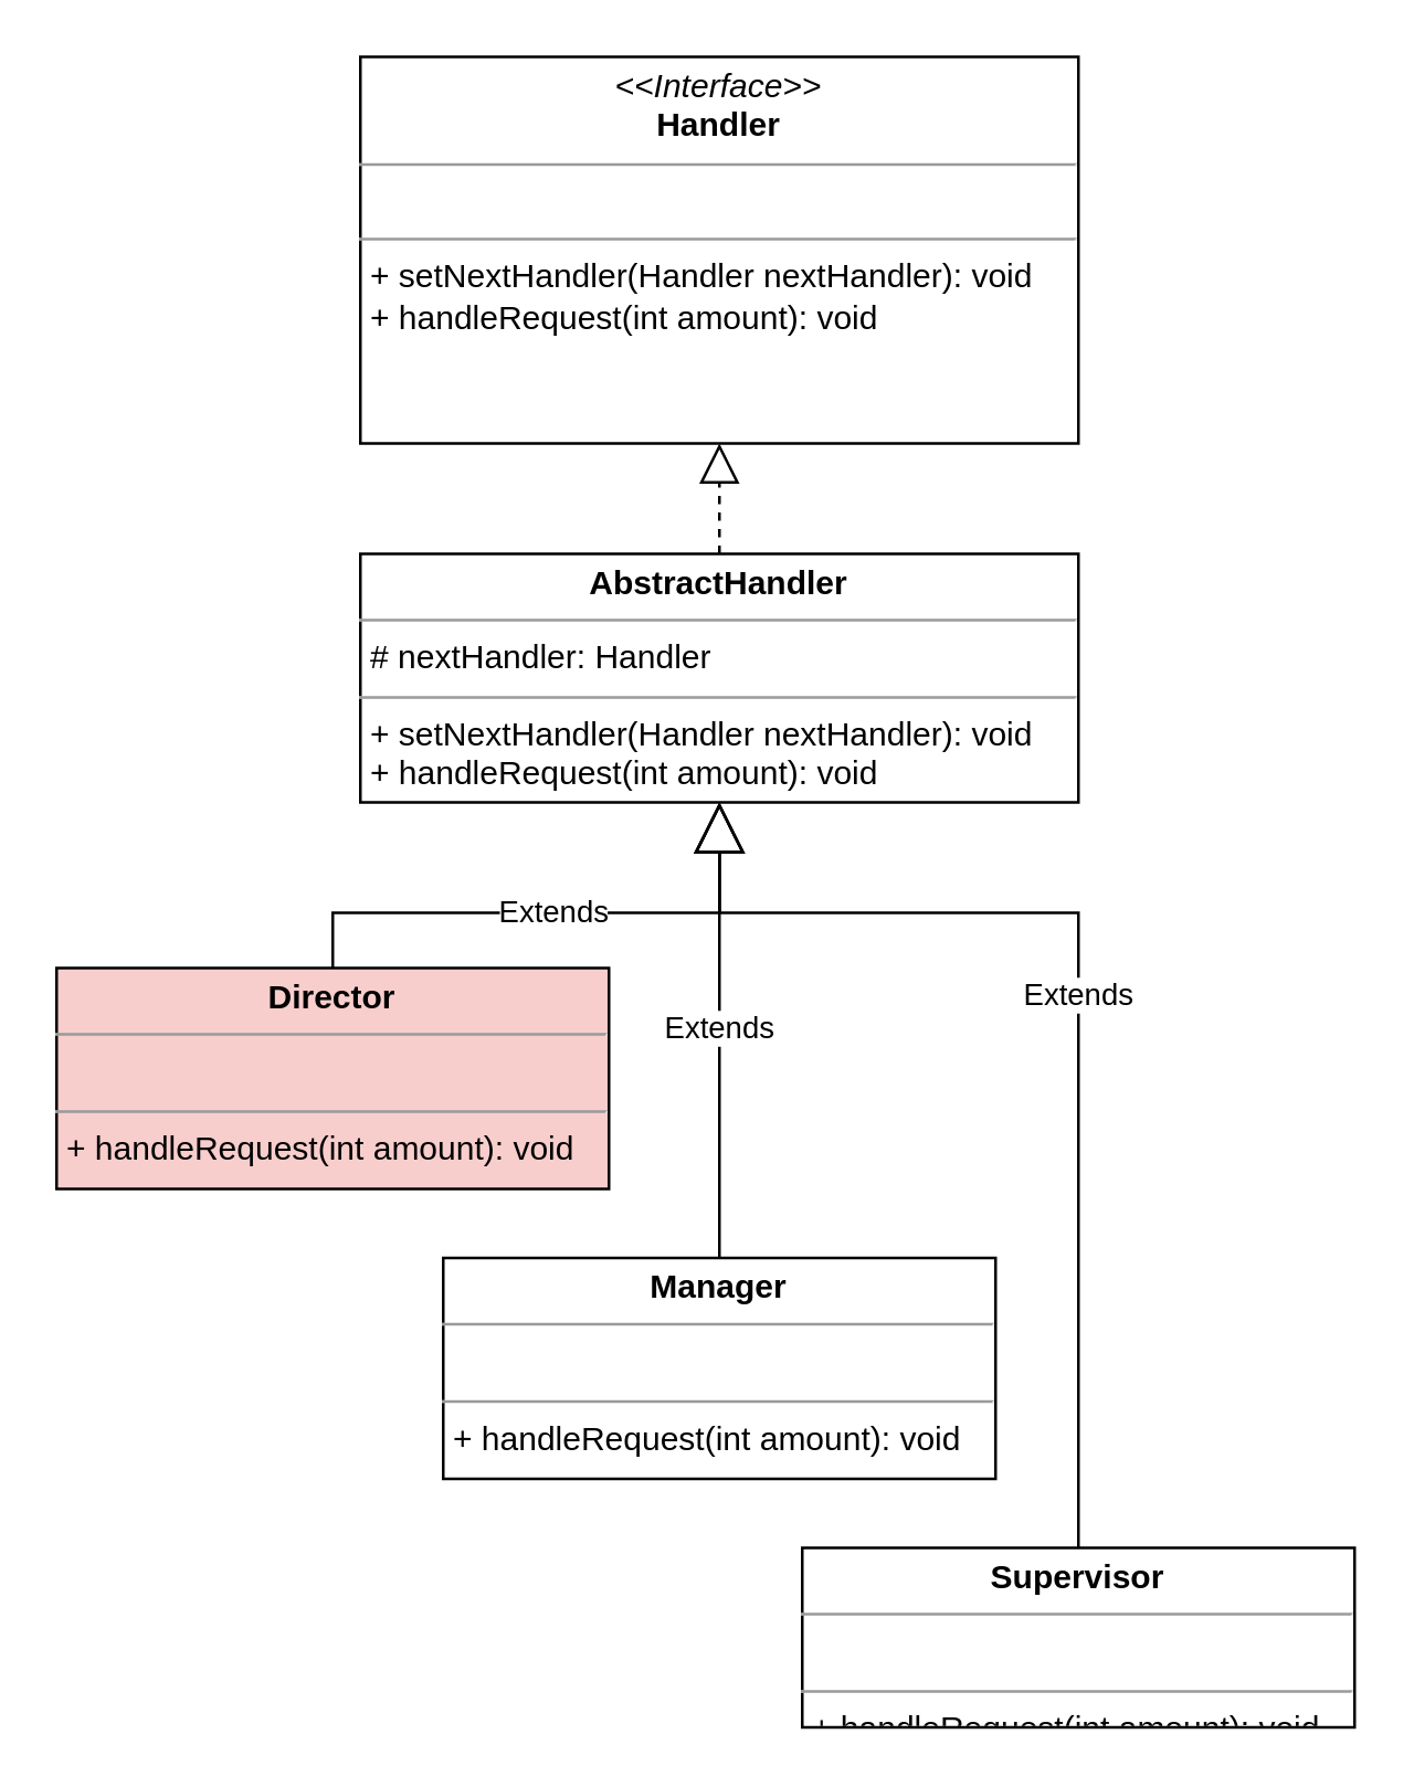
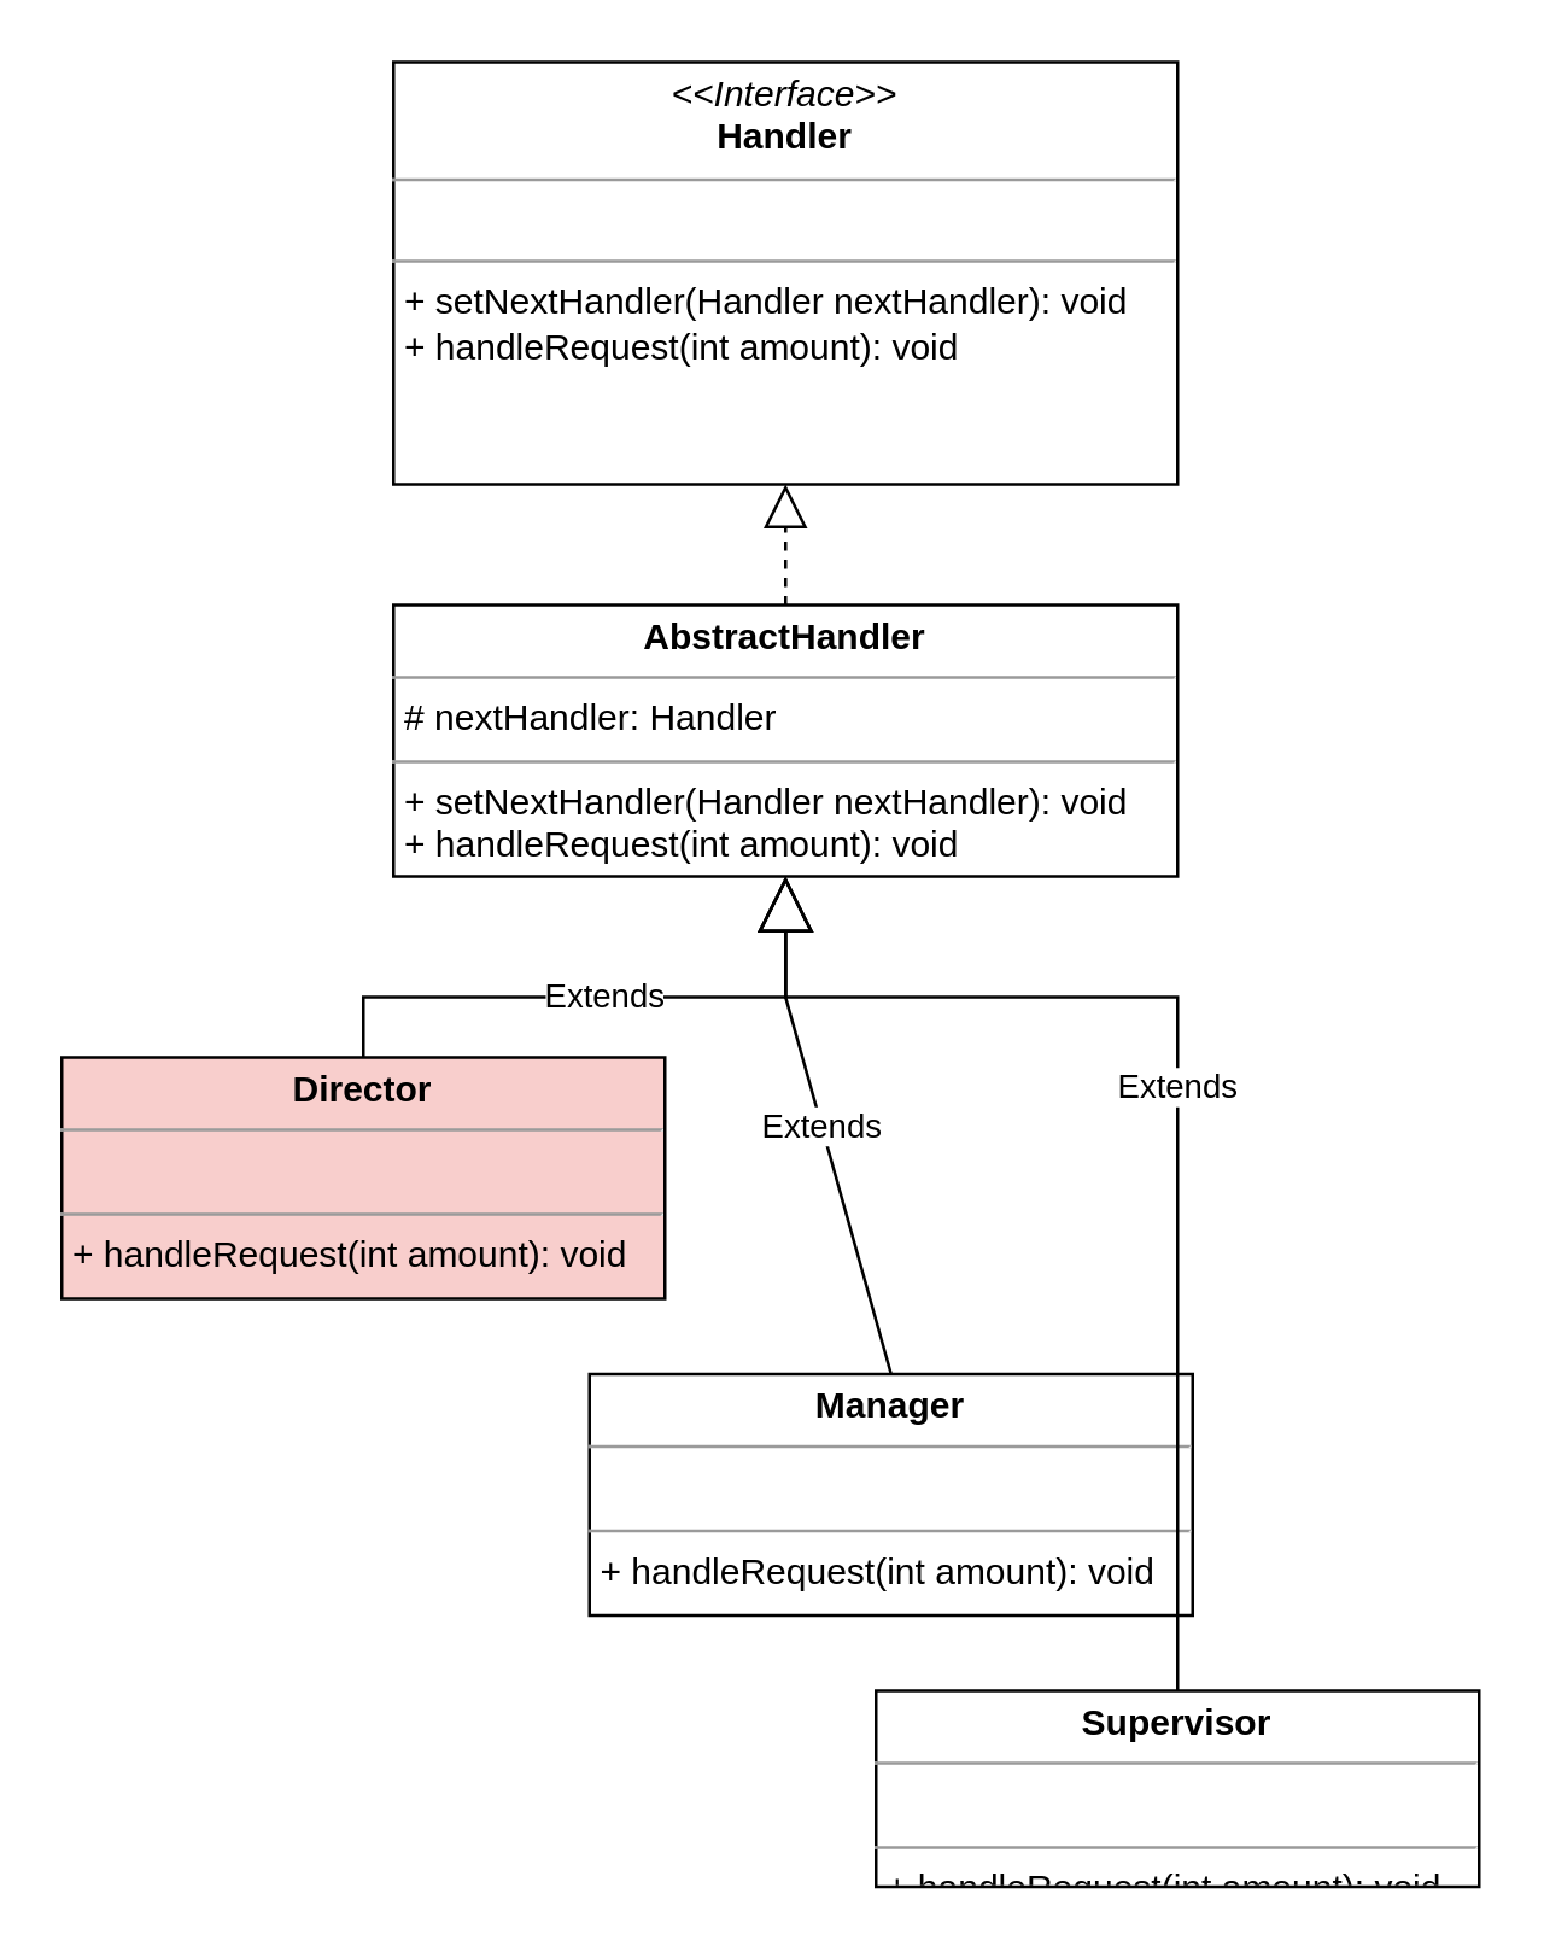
  <mxCell id="0" />
  <mxCell id="1" parent="0" />
  <mxCell id="2" value="&lt;p style=&quot;margin:0px;margin-top:4px;text-align:center;&quot;&gt;&lt;i&gt;&amp;lt;&amp;lt;Interface&amp;gt;&amp;gt;&lt;/i&gt;&lt;br&gt;&lt;b&gt;Handler&lt;/b&gt;&lt;br&gt;&lt;/p&gt;&lt;hr size=&quot;1&quot;&gt;&lt;p style=&quot;margin:0px;margin-left:4px;&quot;&gt;&amp;nbsp;&lt;/p&gt;&lt;hr size=&quot;1&quot;&gt;&lt;p style=&quot;margin:0px;margin-left:4px;&quot;&gt;+ setNextHandler(Handler nextHandler): void&lt;br&gt;+ handleRequest(int amount): void&lt;/p&gt;" style="verticalAlign=top;align=left;overflow=fill;fontSize=12;fontFamily=Helvetica;html=1;whiteSpace=wrap;" vertex="1" parent="1"><mxGeometry x="130" y="20" width="260" height="140" as="geometry" /></mxCell>
  <mxCell id="3" value="&lt;p style=&quot;margin:0px;margin-top:4px;text-align:center;&quot;&gt;&lt;b&gt;AbstractHandler&lt;/b&gt;&lt;br&gt;&lt;/p&gt;&lt;hr size=&quot;1&quot;&gt;&lt;p style=&quot;margin:0px;margin-left:4px;&quot;&gt;# nextHandler: Handler&lt;/p&gt;&lt;hr size=&quot;1&quot;&gt;&lt;p style=&quot;margin:0px;margin-left:4px;&quot;&gt;+ setNextHandler(Handler nextHandler): void&lt;/p&gt;&lt;p style=&quot;margin:0px;margin-left:4px;&quot;&gt;+&amp;nbsp;handleRequest(int amount): void&lt;/p&gt;" style="verticalAlign=top;align=left;overflow=fill;fontSize=12;fontFamily=Helvetica;html=1;whiteSpace=wrap;" vertex="1" parent="1"><mxGeometry x="130" y="200" width="260" height="90" as="geometry" /></mxCell>
  <mxCell id="4" value="&lt;p style=&quot;margin:0px;margin-top:4px;text-align:center;&quot;&gt;&lt;b&gt;Supervisor&lt;/b&gt;&lt;br&gt;&lt;/p&gt;&lt;hr size=&quot;1&quot;&gt;&lt;p style=&quot;margin:0px;margin-left:4px;&quot;&gt;&amp;nbsp;&lt;/p&gt;&lt;hr size=&quot;1&quot;&gt;&lt;p style=&quot;margin:0px;margin-left:4px;&quot;&gt;&lt;span style=&quot;background-color: initial;&quot;&gt;+&amp;nbsp;handleRequest(int amount): void&lt;/span&gt;&lt;br&gt;&lt;/p&gt;" style="verticalAlign=top;align=left;overflow=fill;fontSize=12;fontFamily=Helvetica;html=1;whiteSpace=wrap;" vertex="1" parent="1"><mxGeometry x="290" y="560" width="200" height="65" as="geometry" /></mxCell>
  <mxCell id="5" value="&lt;p style=&quot;margin:0px;margin-top:4px;text-align:center;&quot;&gt;&lt;b&gt;Director&lt;/b&gt;&lt;br&gt;&lt;/p&gt;&lt;hr size=&quot;1&quot;&gt;&lt;p style=&quot;margin:0px;margin-left:4px;&quot;&gt;&amp;nbsp;&lt;/p&gt;&lt;hr size=&quot;1&quot;&gt;&lt;p style=&quot;margin:0px;margin-left:4px;&quot;&gt;&lt;span style=&quot;background-color: initial;&quot;&gt;+&amp;nbsp;handleRequest(int amount): void&lt;/span&gt;&lt;br&gt;&lt;/p&gt;" style="verticalAlign=top;align=left;overflow=fill;fontSize=12;fontFamily=Helvetica;html=1;whiteSpace=wrap;fillColor=#f8cecc;" vertex="1" parent="1"><mxGeometry x="20" y="350" width="200" height="80" as="geometry" /></mxCell>
- <mxCell id="6" value="&lt;p style=&quot;margin:0px;margin-top:4px;text-align:center;&quot;&gt;&lt;b&gt;Manager&lt;/b&gt;&lt;br&gt;&lt;/p&gt;&lt;hr size=&quot;1&quot;&gt;&lt;p style=&quot;margin:0px;margin-left:4px;&quot;&gt;&amp;nbsp;&lt;/p&gt;&lt;hr size=&quot;1&quot;&gt;&lt;p style=&quot;margin:0px;margin-left:4px;&quot;&gt;&lt;span style=&quot;background-color: initial;&quot;&gt;+&amp;nbsp;handleRequest(int amount): void&lt;/span&gt;&lt;br&gt;&lt;/p&gt;" style="verticalAlign=top;align=left;overflow=fill;fontSize=12;fontFamily=Helvetica;html=1;whiteSpace=wrap;" vertex="1" parent="1"><mxGeometry x="160" y="455" width="200" height="80" as="geometry" /></mxCell>
+ <mxCell id="6" value="&lt;p style=&quot;margin:0px;margin-top:4px;text-align:center;&quot;&gt;&lt;b&gt;Manager&lt;/b&gt;&lt;br&gt;&lt;/p&gt;&lt;hr size=&quot;1&quot;&gt;&lt;p style=&quot;margin:0px;margin-left:4px;&quot;&gt;&amp;nbsp;&lt;/p&gt;&lt;hr size=&quot;1&quot;&gt;&lt;p style=&quot;margin:0px;margin-left:4px;&quot;&gt;&lt;span style=&quot;background-color: initial;&quot;&gt;+&amp;nbsp;handleRequest(int amount): void&lt;/span&gt;&lt;br&gt;&lt;/p&gt;" style="verticalAlign=top;align=left;overflow=fill;fontSize=12;fontFamily=Helvetica;html=1;whiteSpace=wrap;" vertex="1" parent="1"><mxGeometry x="195" y="455" width="200" height="80" as="geometry" /></mxCell>
  <mxCell id="7" value="" style="endArrow=block;dashed=1;endFill=0;endSize=12;html=1;rounded=0;exitX=0.5;exitY=0;exitDx=0;exitDy=0;entryX=0.5;entryY=1;entryDx=0;entryDy=0;" edge="1" parent="1" source="3" target="2"><mxGeometry width="160" relative="1" as="geometry"><mxPoint x="240" y="330" as="sourcePoint" /><mxPoint x="400" y="330" as="targetPoint" /></mxGeometry></mxCell>
  <mxCell id="8" value="Extends" style="endArrow=block;endSize=16;endFill=0;html=1;rounded=0;exitX=0.5;exitY=0;exitDx=0;exitDy=0;entryX=0.5;entryY=1;entryDx=0;entryDy=0;" edge="1" parent="1" source="5" target="3"><mxGeometry width="160" relative="1" as="geometry"><mxPoint x="150" y="330" as="sourcePoint" /><mxPoint x="310" y="330" as="targetPoint" /><Array as="points"><mxPoint x="120" y="330" /><mxPoint x="260" y="330" /></Array></mxGeometry></mxCell>
  <mxCell id="9" value="Extends" style="endArrow=block;endSize=16;endFill=0;html=1;rounded=0;exitX=0.5;exitY=0;exitDx=0;exitDy=0;entryX=0.5;entryY=1;entryDx=0;entryDy=0;" edge="1" parent="1" source="6" target="3"><mxGeometry width="160" relative="1" as="geometry"><mxPoint x="270" y="440" as="sourcePoint" /><mxPoint x="290" y="360" as="targetPoint" /><Array as="points"><mxPoint x="260" y="330" /></Array></mxGeometry></mxCell>
  <mxCell id="10" value="Extends" style="endArrow=block;endSize=16;endFill=0;html=1;rounded=0;exitX=0.5;exitY=0;exitDx=0;exitDy=0;entryX=0.5;entryY=1;entryDx=0;entryDy=0;" edge="1" parent="1" source="4" target="3"><mxGeometry width="160" relative="1" as="geometry"><mxPoint x="420" y="525" as="sourcePoint" /><mxPoint x="320" y="340" as="targetPoint" /><Array as="points"><mxPoint x="390" y="330" /><mxPoint x="260" y="330" /></Array></mxGeometry></mxCell>
